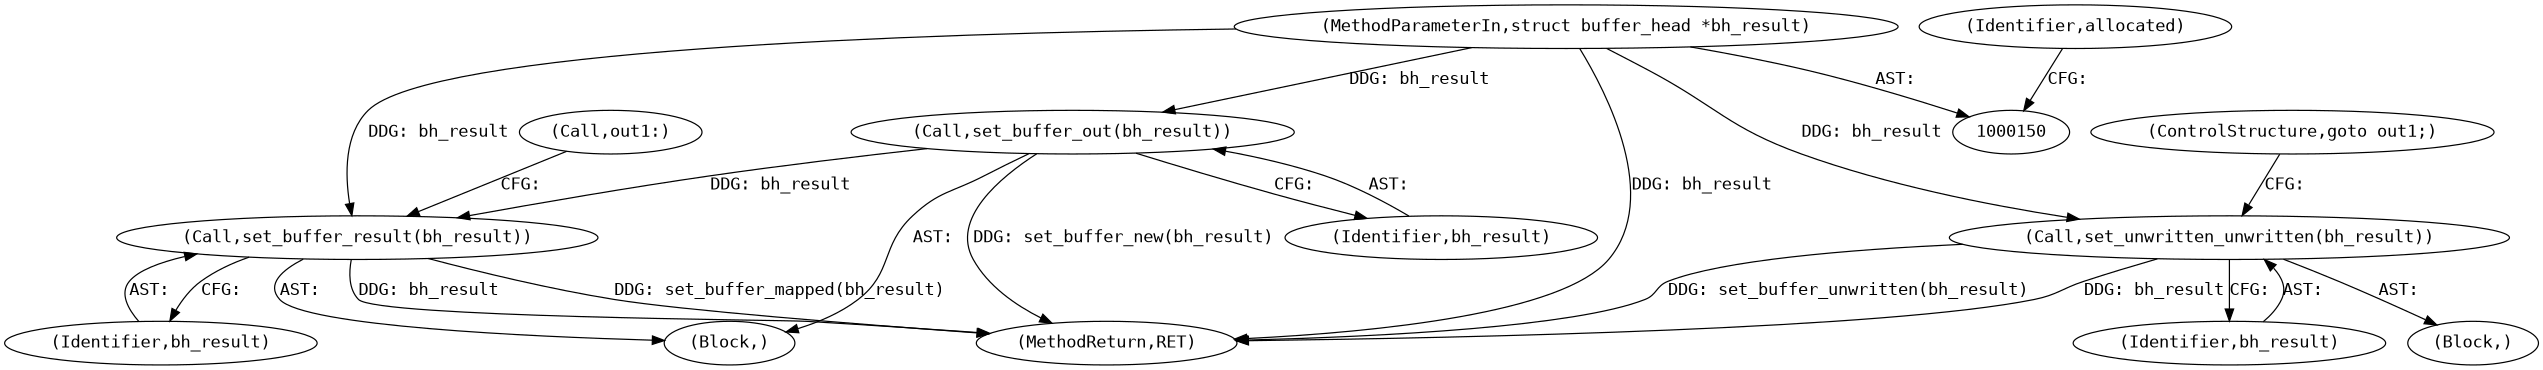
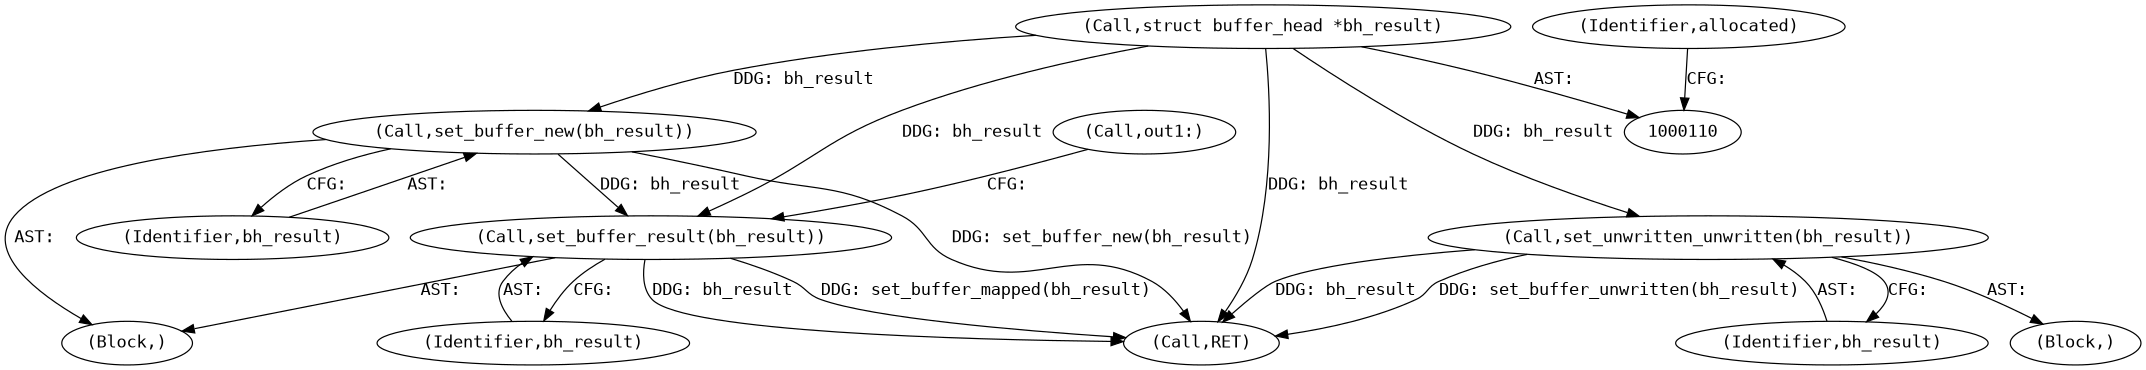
  digraph {
    fontname="DejaVu Sans Mono"
    node [fontname="DejaVu Sans Mono"]
    edge [fontname="DejaVu Sans Mono"]
-   n1 [label="(MethodParameterIn,struct buffer_head *bh_result)"]
+   n1 [label="(Call,struct buffer_head *bh_result)"]
    n2 [label="(Call,set_unwritten_unwritten(bh_result))"]
-   n3 [label="(Call,set_buffer_out(bh_result))"]
+   n3 [label="(Call,set_buffer_new(bh_result))"]
    n4 [label="(Call,set_buffer_result(bh_result))"]
-   n5 [label="(MethodReturn,RET)"]
-   1000110 [label=1000150]
+   n5 [label="(Call,RET)"]
+   1000110
    n7 [label="(Identifier,bh_result)"]
    n8 [label="(Block,)"]
    n9 [label="(Identifier,bh_result)"]
    n10 [label="(Block,)"]
    n11 [label="(Identifier,bh_result)"]
    n12 [label="(Call,out1:)"]
-   n13 [label="(ControlStructure,goto out1;)"]
    n14 [label="(Identifier,allocated)"]
    n1 -> n2 [label="DDG: bh_result"]
    n1 -> n3 [label="DDG: bh_result"]
    n1 -> n4 [label="DDG: bh_result"]
    n1 -> n5 [label="DDG: bh_result"]
    n1 -> 1000110 [label="AST: "]
    n2 -> n5 [label="DDG: bh_result"]
    n2 -> n5 [label="DDG: set_buffer_unwritten(bh_result)"]
    n2 -> n7 [label="CFG: "]
    n2 -> n8 [label="AST: "]
    n3 -> n4 [label="DDG: bh_result"]
    n3 -> n5 [label="DDG: set_buffer_new(bh_result)"]
    n3 -> n9 [label="CFG: "]
    n3 -> n10 [label="AST: "]
    n4 -> n5 [label="DDG: bh_result"]
    n4 -> n5 [label="DDG: set_buffer_mapped(bh_result)"]
    n4 -> n10 [label="AST: "]
    n4 -> n11 [label="CFG: "]
    n7 -> n2 [label="AST: "]
    n9 -> n3 [label="AST: "]
    n11 -> n4 [label="AST: "]
    n12 -> n4 [label="CFG: "]
-   n13 -> n2 [label="CFG: "]
    n14 -> 1000110 [label="CFG: "]
  }
